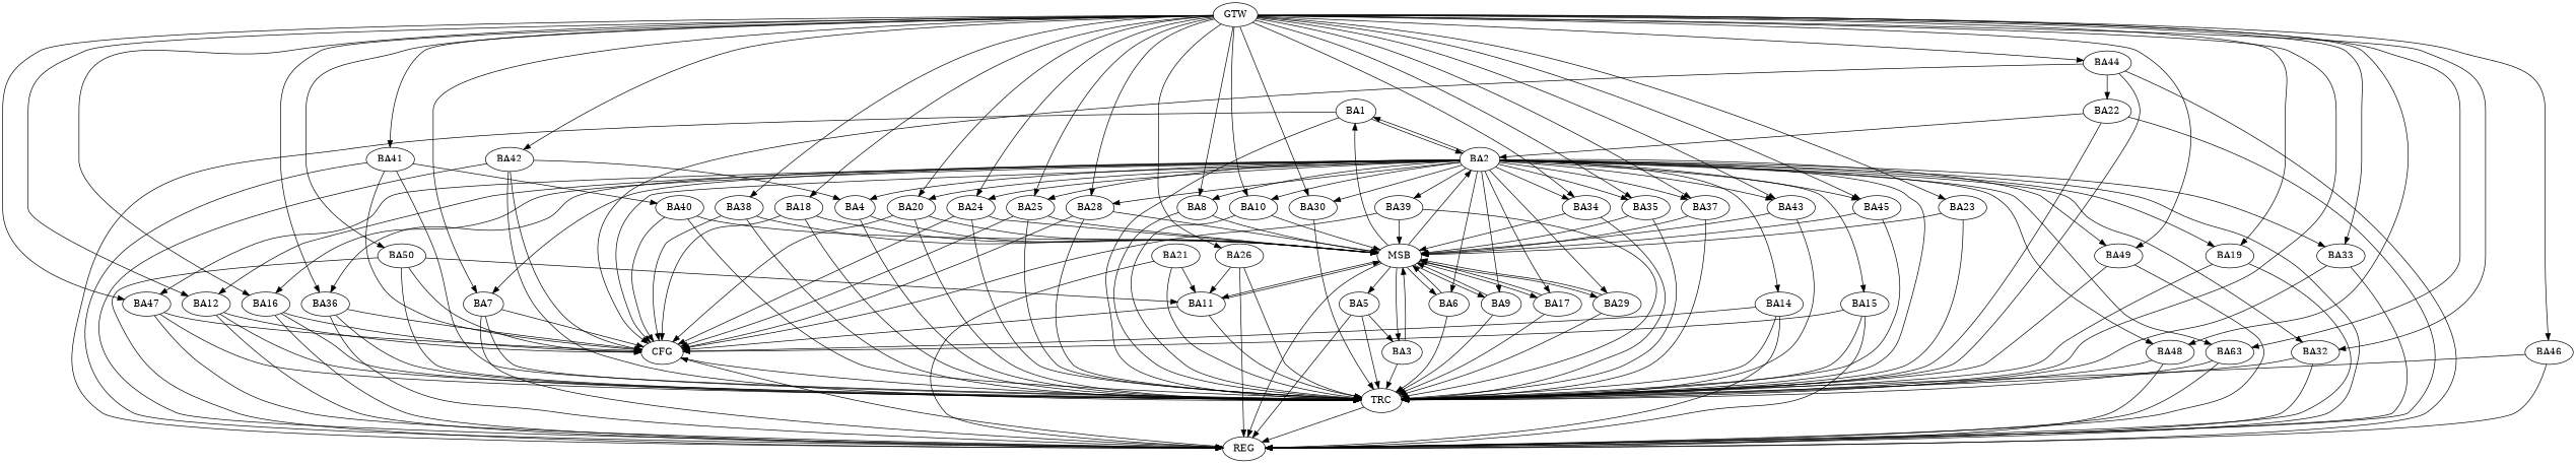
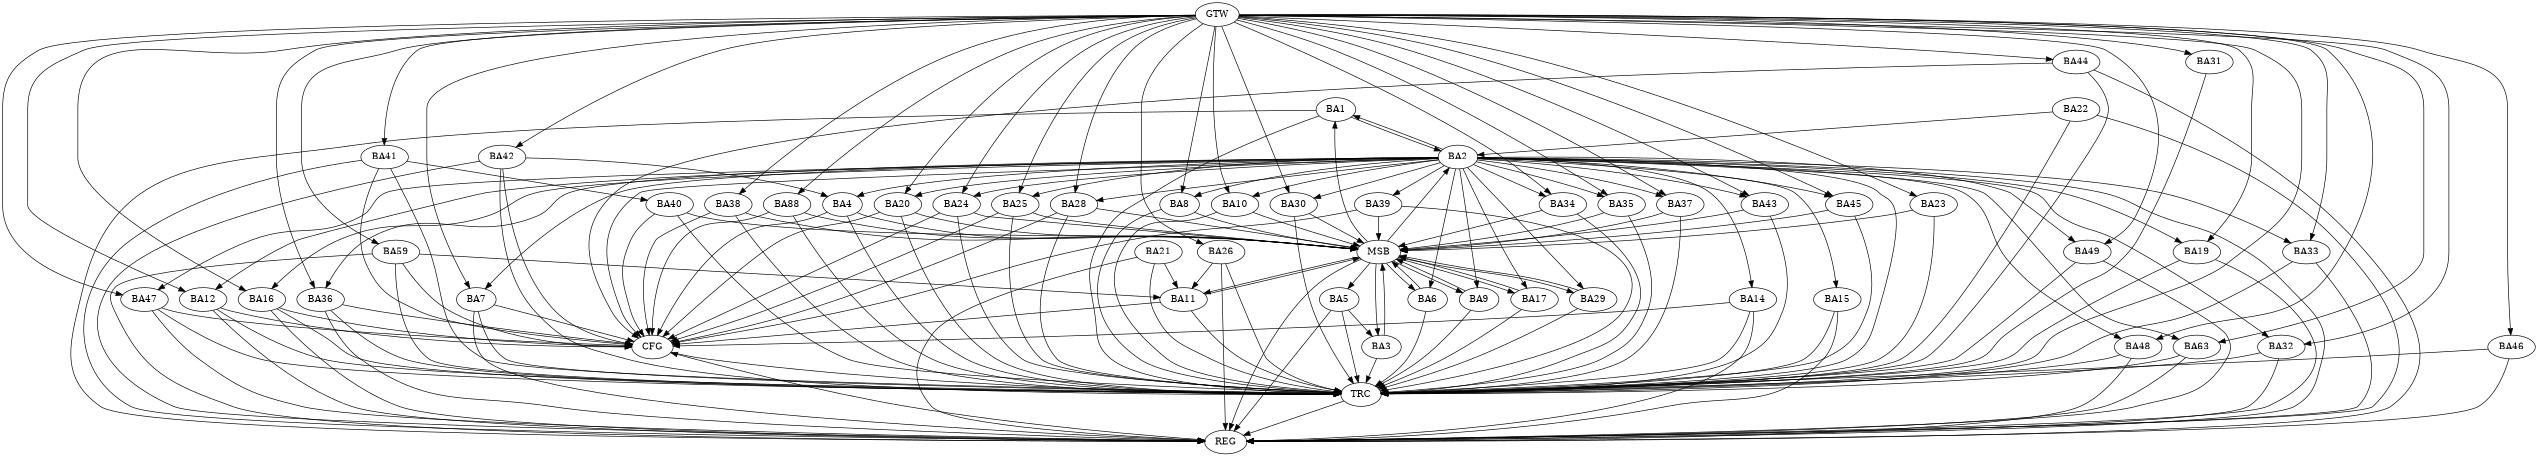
  strict digraph {
    n1 [label=BA1]
    n2 [label=BA2]
    n3 [label=REG]
    n4 [label=TRC]
    n5 [label=BA4]
    n6 [label=BA6]
    n7 [label=BA7]
    n8 [label=BA8]
    n9 [label=BA9]
    n10 [label=BA10]
    n11 [label=BA12]
    n12 [label=BA63]
    n13 [label=BA14]
    n14 [label=BA15]
    n15 [label=BA16]
    n16 [label=BA17]
    n17 [label=BA19]
    n18 [label=BA20]
    n19 [label=BA24]
    n20 [label=BA25]
    n21 [label=BA28]
    n22 [label=BA29]
    n23 [label=BA30]
    n24 [label=BA32]
    n25 [label=BA33]
    n26 [label=BA34]
    n27 [label=BA35]
    n28 [label=BA36]
    n29 [label=BA37]
    n30 [label=BA39]
    n31 [label=BA43]
    n32 [label=BA45]
    n33 [label=BA47]
    n34 [label=BA48]
    n35 [label=BA49]
    n36 [label=CFG]
    n37 [label=MSB]
    n38 [label=BA3]
    n39 [label=BA5]
    n40 [label=BA11]
-   n41 [label=BA18]
+   n41 [label=BA88]
    n42 [label=BA21]
    n43 [label=BA22]
    n44 [label=BA23]
    n45 [label=BA26]
+   n46 [label=BA31]
    n47 [label=BA38]
    n48 [label=BA40]
    n49 [label=BA41]
    n50 [label=BA42]
    n51 [label=BA44]
    n52 [label=BA46]
-   n53 [label=BA50]
+   n53 [label=BA59]
    n54 [label=GTW]
    n1 -> n2
    n1 -> n3
    n1 -> n4
    n2 -> n1
    n2 -> n3
    n2 -> n4
    n2 -> n5
    n2 -> n6
    n2 -> n7
    n2 -> n8
    n2 -> n9
    n2 -> n10
    n2 -> n11
    n2 -> n12
    n2 -> n13
    n2 -> n14
    n2 -> n15
    n2 -> n16
    n2 -> n17
    n2 -> n18
    n2 -> n19
    n2 -> n20
    n2 -> n21
    n2 -> n22
    n2 -> n23
    n2 -> n24
    n2 -> n25
    n2 -> n26
    n2 -> n27
    n2 -> n28
    n2 -> n29
    n2 -> n30
    n2 -> n31
    n2 -> n32
    n2 -> n33
    n2 -> n34
    n2 -> n35
    n2 -> n36
    n3 -> n36
    n4 -> n3
    n5 -> n4
    n5 -> n37
    n6 -> n4
    n6 -> n37
    n7 -> n3
    n7 -> n4
    n7 -> n36
    n8 -> n4
    n8 -> n37
    n9 -> n4
    n9 -> n37
    n10 -> n4
    n10 -> n37
    n11 -> n3
    n11 -> n4
    n11 -> n36
    n12 -> n3
    n12 -> n4
    n13 -> n3
    n13 -> n4
    n13 -> n36
    n14 -> n3
    n14 -> n4
-   n14 -> n36
+   n5 -> n36
    n15 -> n3
    n15 -> n4
    n15 -> n36
    n16 -> n4
    n16 -> n37
    n17 -> n3
    n17 -> n4
    n18 -> n4
    n18 -> n36
    n18 -> n37
    n19 -> n4
    n19 -> n36
    n19 -> n37
    n20 -> n4
    n20 -> n36
    n20 -> n37
    n21 -> n4
    n21 -> n36
    n21 -> n37
    n22 -> n4
    n22 -> n37
    n23 -> n4
+   n23 -> n37
    n24 -> n3
    n24 -> n4
    n25 -> n3
    n25 -> n4
    n26 -> n4
    n26 -> n37
    n27 -> n4
    n27 -> n37
    n28 -> n3
    n28 -> n4
    n28 -> n36
    n29 -> n4
    n29 -> n37
    n30 -> n4
    n30 -> n36
    n30 -> n37
    n31 -> n4
    n31 -> n37
    n32 -> n4
    n32 -> n37
    n33 -> n3
    n33 -> n4
    n33 -> n36
    n34 -> n3
    n34 -> n4
    n35 -> n3
    n35 -> n4
    n36 -> n4
    n37 -> n1
    n37 -> n2
    n37 -> n3
    n37 -> n6
    n37 -> n9
    n37 -> n16
    n37 -> n22
    n37 -> n38
    n37 -> n39
    n37 -> n40
    n38 -> n4
    n38 -> n37
    n39 -> n3
    n39 -> n4
    n39 -> n38
    n40 -> n4
    n40 -> n36
    n40 -> n37
    n41 -> n4
    n41 -> n36
    n41 -> n37
    n42 -> n3
    n42 -> n4
    n42 -> n40
    n43 -> n2
    n43 -> n3
    n43 -> n4
    n44 -> n4
    n44 -> n37
    n45 -> n3
    n45 -> n4
    n45 -> n40
+   n46 -> n4
    n47 -> n4
    n47 -> n36
    n47 -> n37
    n48 -> n4
    n48 -> n36
    n48 -> n37
    n49 -> n3
    n49 -> n4
    n49 -> n36
    n49 -> n48
    n50 -> n3
    n50 -> n4
    n50 -> n5
    n50 -> n36
    n51 -> n3
    n51 -> n4
    n51 -> n36
-   n51 -> n43
    n52 -> n3
    n52 -> n4
    n53 -> n3
    n53 -> n4
    n53 -> n36
    n53 -> n40
    n54 -> n4
    n54 -> n7
    n54 -> n8
    n54 -> n10
    n54 -> n11
    n54 -> n12
    n54 -> n15
    n54 -> n17
    n54 -> n18
    n54 -> n19
    n54 -> n20
    n54 -> n21
    n54 -> n23
    n54 -> n24
    n54 -> n25
    n54 -> n26
    n54 -> n27
    n54 -> n28
    n54 -> n29
    n54 -> n31
    n54 -> n32
    n54 -> n33
    n54 -> n34
    n54 -> n35
    n54 -> n41
    n54 -> n44
    n54 -> n45
+   n54 -> n46
    n54 -> n47
    n54 -> n49
    n54 -> n50
    n54 -> n51
    n54 -> n52
    n54 -> n53
  }
